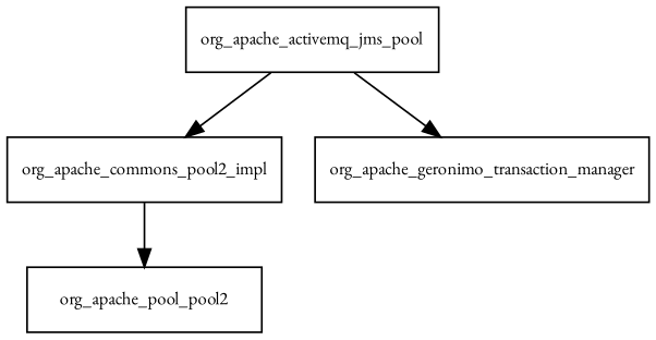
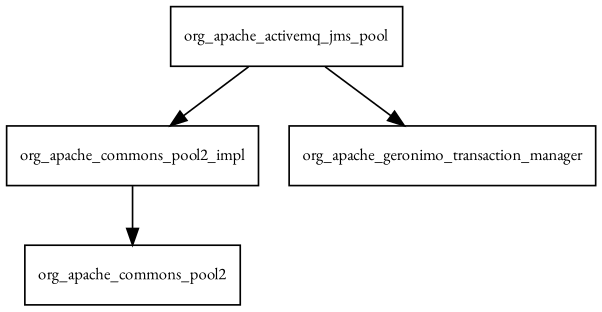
  digraph {
    fontname="EB Garamond"
    node [fontname="EB Garamond" fontsize=10.0 shape=box]
    edge [fontname="EB Garamond"]
    org_apache_activemq_jms_pool
    org_apache_commons_pool2_impl
    org_apache_geronimo_transaction_manager
-   org_apache_commons_pool2 [label=org_apache_pool_pool2]
+   org_apache_commons_pool2
    org_apache_activemq_jms_pool -> org_apache_commons_pool2_impl
    org_apache_activemq_jms_pool -> org_apache_geronimo_transaction_manager
    org_apache_commons_pool2_impl -> org_apache_commons_pool2
  }
